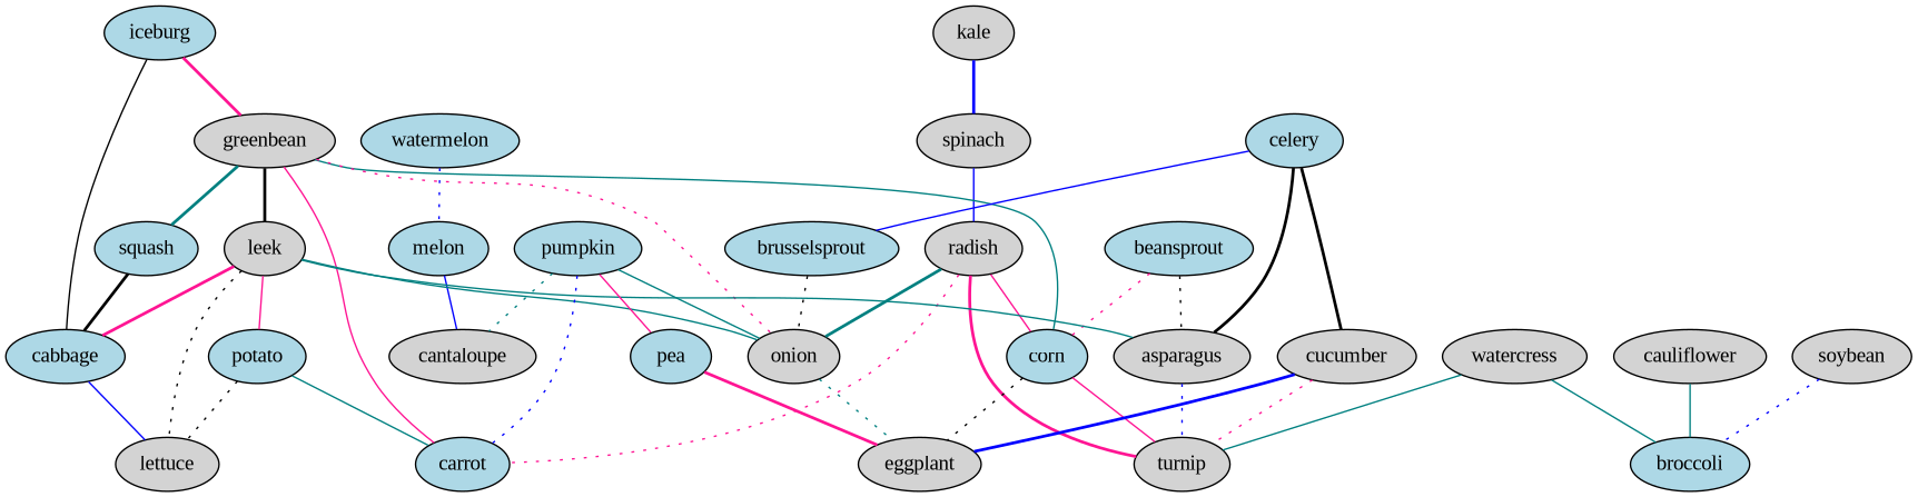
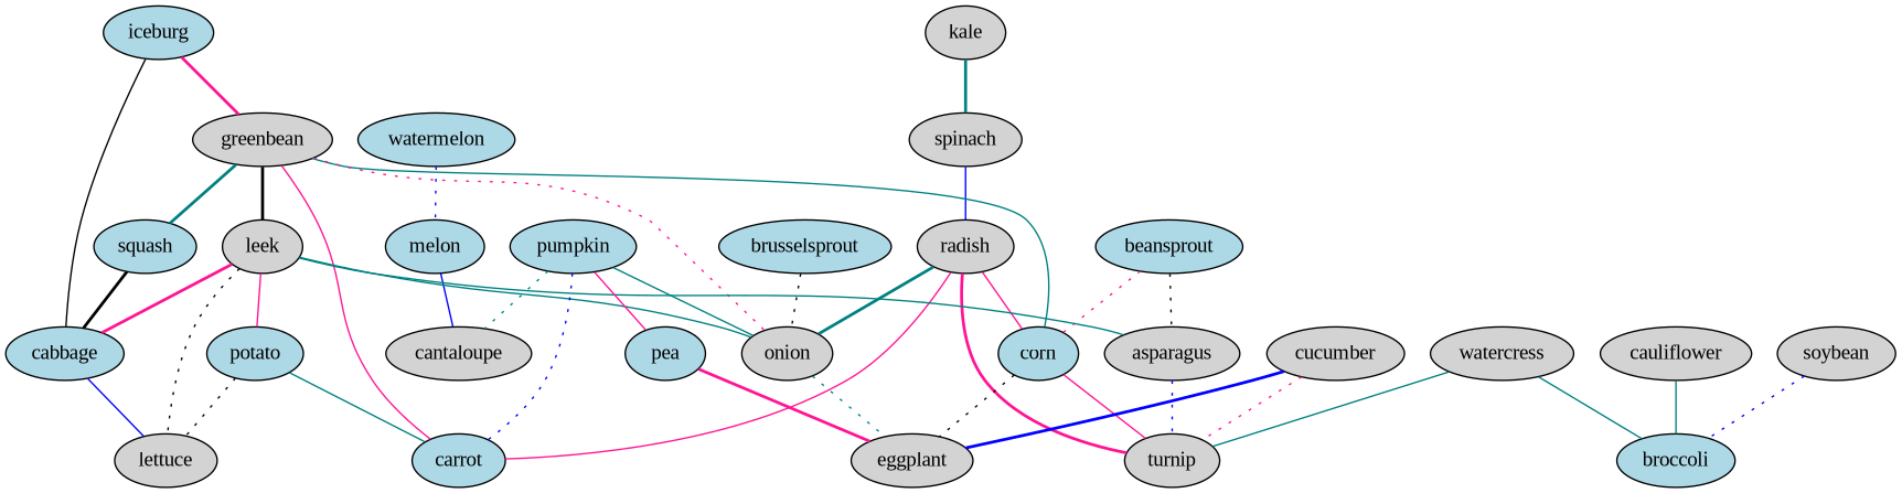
  strict graph {
    fontname="Liberation Serif"
    node [fillcolor=lightgrey fontname="Liberation Serif" style=filled]
    edge [color=deeppink fontname="Liberation Serif" style=solid weight=1]
    watermelon [fillcolor=lightblue]
    melon [fillcolor=lightblue]
    kale
    spinach
    cantaloupe
    radish
    beansprout [fillcolor=lightblue]
    corn [fillcolor=lightblue]
    asparagus
    broccoli [fillcolor=lightblue]
    cauliflower
    turnip
    eggplant
    iceburg [fillcolor=lightblue]
    greenbean
    cabbage [fillcolor=lightblue]
    leek
    squash [fillcolor=lightblue]
    carrot [fillcolor=lightblue]
    onion
    lettuce
    soybean
    potato [fillcolor=lightblue]
-   celery [fillcolor=lightblue]
    cucumber
    brusselsprout [fillcolor=lightblue]
    pumpkin [fillcolor=lightblue]
    pea [fillcolor=lightblue]
    watercress
    watermelon -- melon [color=blue style=dotted]
    melon -- cantaloupe [color=blue]
-   kale -- spinach [color=blue style=bold]
+   kale -- spinach [color=teal style=bold]
    spinach -- radish [color=blue]
    radish -- corn
    radish -- turnip [style=bold]
-   radish -- carrot [style=dotted]
+   radish -- carrot
    radish -- onion [color=teal style=bold]
    beansprout -- corn [style=dotted]
    beansprout -- asparagus [color=black style=dotted]
    corn -- turnip
    corn -- eggplant [color=black style=dotted]
    asparagus -- turnip [color=blue style=dotted]
    cauliflower -- broccoli [color=teal]
    iceburg -- greenbean [style=bold]
    iceburg -- cabbage [color=black]
    greenbean -- corn [color=teal]
    greenbean -- leek [color=black style=bold]
    greenbean -- squash [color=teal style=bold]
    greenbean -- carrot
    greenbean -- onion [style=dotted]
    cabbage -- lettuce [color=blue]
    leek -- asparagus [color=teal]
    leek -- cabbage [style=bold]
    leek -- onion [color=teal]
    leek -- lettuce [color=black style=dotted]
    leek -- potato
    squash -- cabbage [color=black style=bold]
    onion -- eggplant [color=teal style=dotted]
    soybean -- broccoli [color=blue style=dotted]
    potato -- carrot [color=teal]
    potato -- lettuce [color=black style=dotted]
-   celery -- asparagus [color=black style=bold]
-   celery -- cucumber [color=black style=bold]
-   celery -- brusselsprout [color=blue]
    cucumber -- turnip [style=dotted]
    cucumber -- eggplant [color=blue style=bold]
    brusselsprout -- onion [color=black style=dotted]
    pumpkin -- cantaloupe [color=teal style=dotted]
    pumpkin -- carrot [color=blue style=dotted]
    pumpkin -- onion [color=teal]
    pumpkin -- pea
    pea -- eggplant [style=bold]
    watercress -- broccoli [color=teal]
    watercress -- turnip [color=teal]
  }
